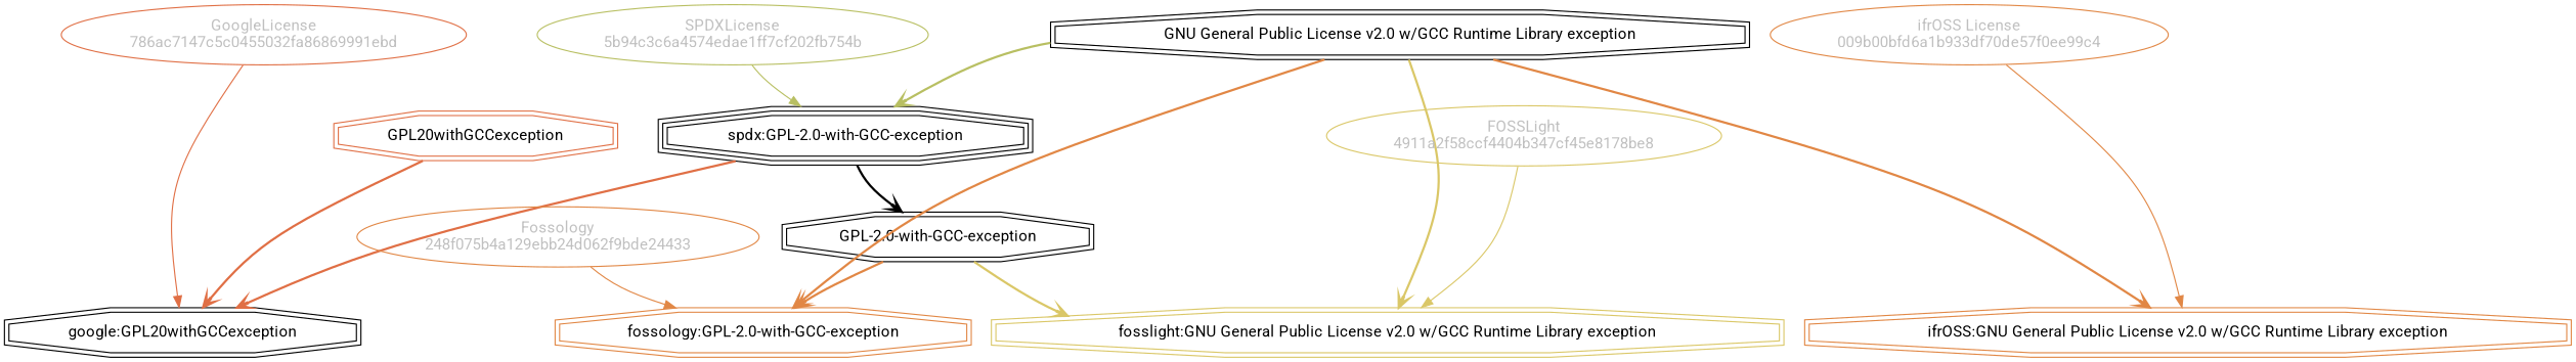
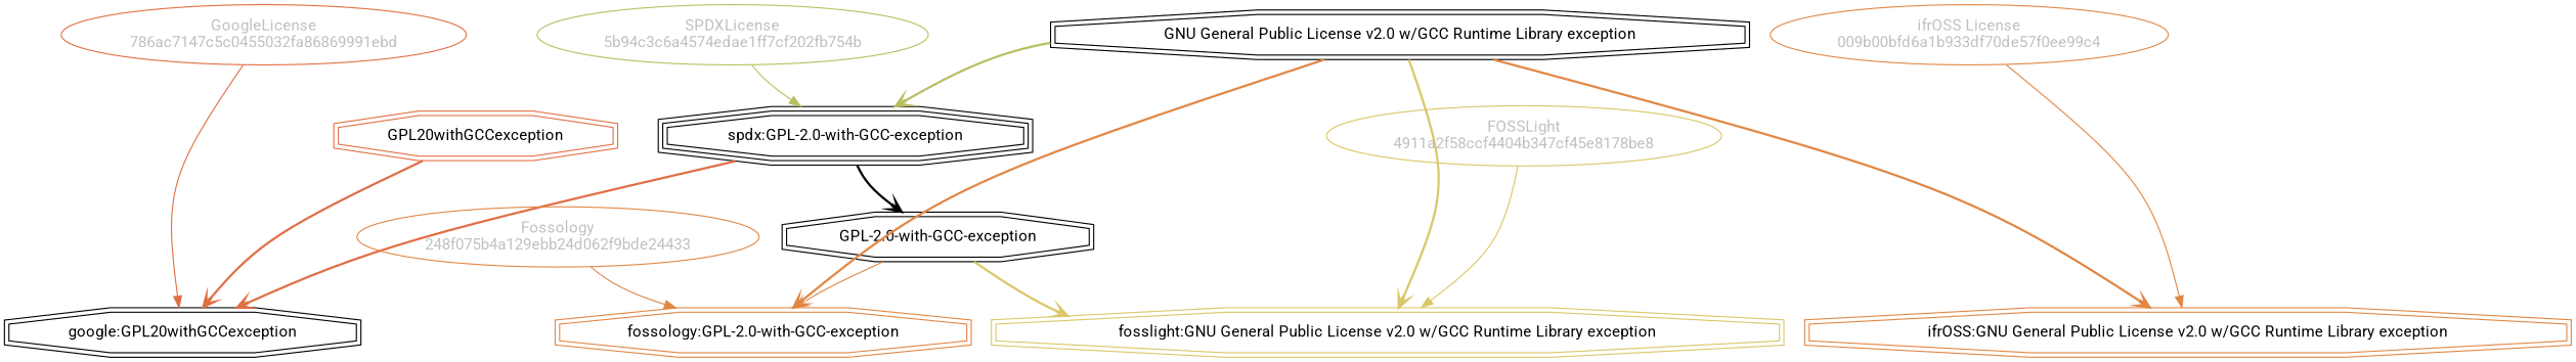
  strict digraph {
    fontname=Roboto
    splines=curved
    node [color="#e18745" fontname=Roboto shape=doubleoctagon]
    edge [color="#e18745" fontname=Roboto weight=0.7 arrowhead=vee style=bold]
    n1 [color="#b8bf62" fillcolor="beige;1" fontcolor=gray label="SPDXLicense\n5b94c3c6a4574edae1ff7cf202fb754b" shape=ellipse]
    n2 [label="spdx:GPL-2.0-with-GCC-exception" shape=tripleoctagon color=""]
    n3 [color=black label="google:GPL20withGCCexception"]
    n4 [label="GPL-2.0-with-GCC-exception" color=""]
    n5 [label="fossology:GPL-2.0-with-GCC-exception"]
    n6 [color="#dac767" label="fosslight:GNU General Public License v2.0 w/GCC Runtime Library exception"]
    n7 [label="GNU General Public License v2.0 w/GCC Runtime Library exception" color=""]
    n8 [label="ifrOSS:GNU General Public License v2.0 w/GCC Runtime Library exception"]
    n9 [color="#e06f45" fillcolor="beige;1" fontcolor=gray label="GoogleLicense\n786ac7147c5c0455032fa86869991ebd" shape=ellipse]
    n10 [color="#e06f45" label=GPL20withGCCexception]
    n11 [fillcolor="beige;1" fontcolor=gray label="Fossology\n248f075b4a129ebb24d062f9bde24433" shape=ellipse]
    n12 [color="#dac767" fillcolor="beige;1" fontcolor=gray label="FOSSLight\n4911a2f58ccf4404b347cf45e8178be8" shape=ellipse]
    n13 [fillcolor="beige;1" fontcolor=gray label="ifrOSS License\n009b00bfd6a1b933df70de57f0ee99c4" shape=ellipse]
    n1 -> n2 [color="#b8bf62" weight=0.5 arrowhead="" style=""]
    n2 -> n3 [color="#e06f45"]
    n2 -> n4 [color=""]
-   n4 -> n5
+   n4 -> n5 [style=solid]
    n4 -> n6 [color="#dac767"]
    n7 -> n2 [color="#b8bf62"]
    n7 -> n5
    n7 -> n6 [color="#dac767"]
    n7 -> n8
    n9 -> n3 [color="#e06f45" weight=0.5 arrowhead="" style=""]
    n10 -> n3 [color="#e06f45"]
    n11 -> n5 [weight=0.5 arrowhead="" style=""]
    n12 -> n6 [color="#dac767" weight=0.5 arrowhead="" style=""]
    n13 -> n8 [weight=0.5 arrowhead="" style=""]
  }
